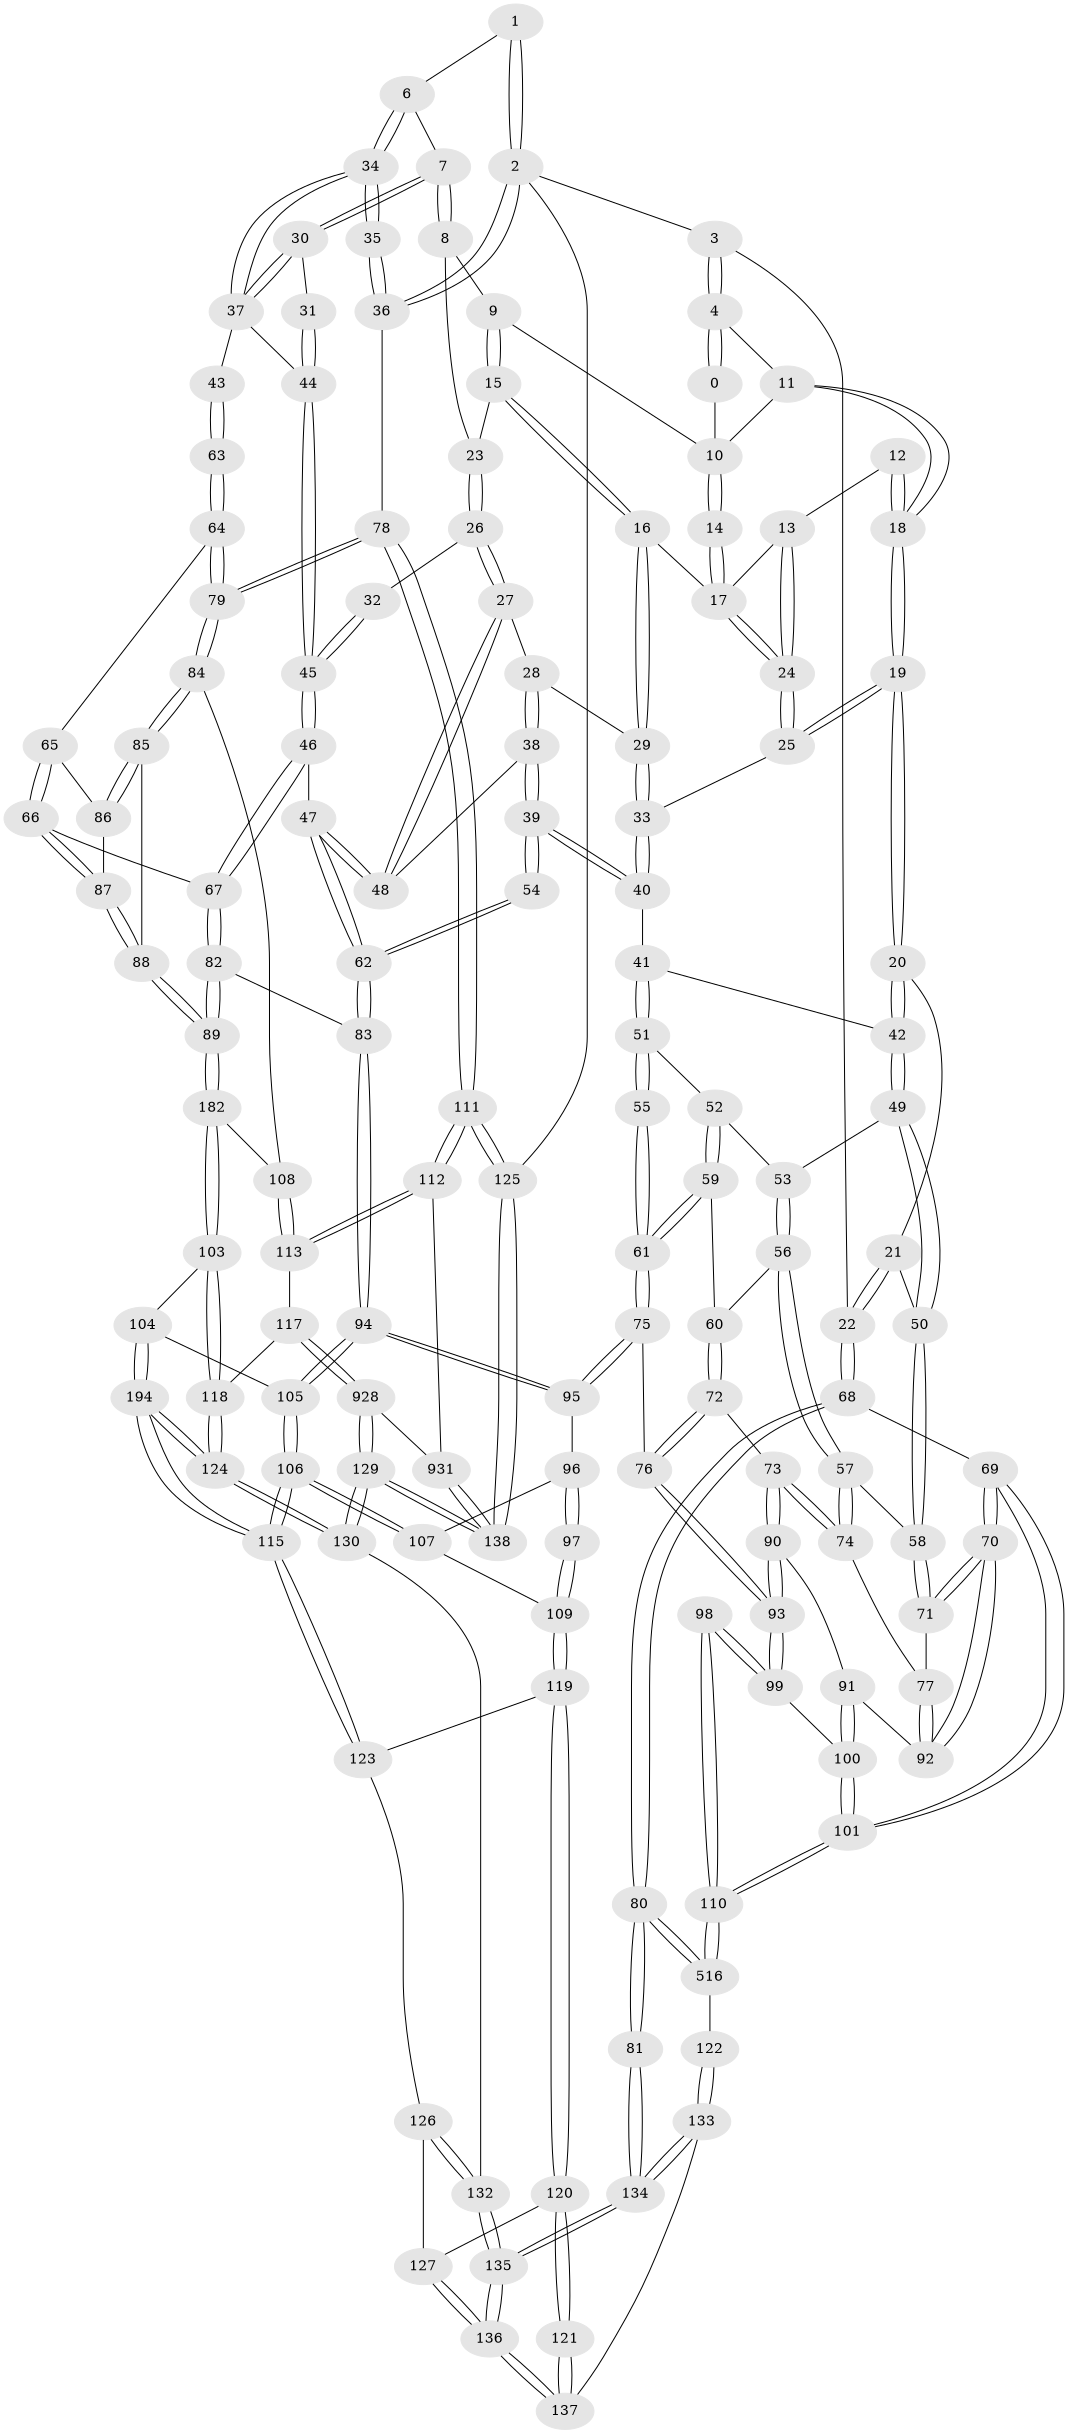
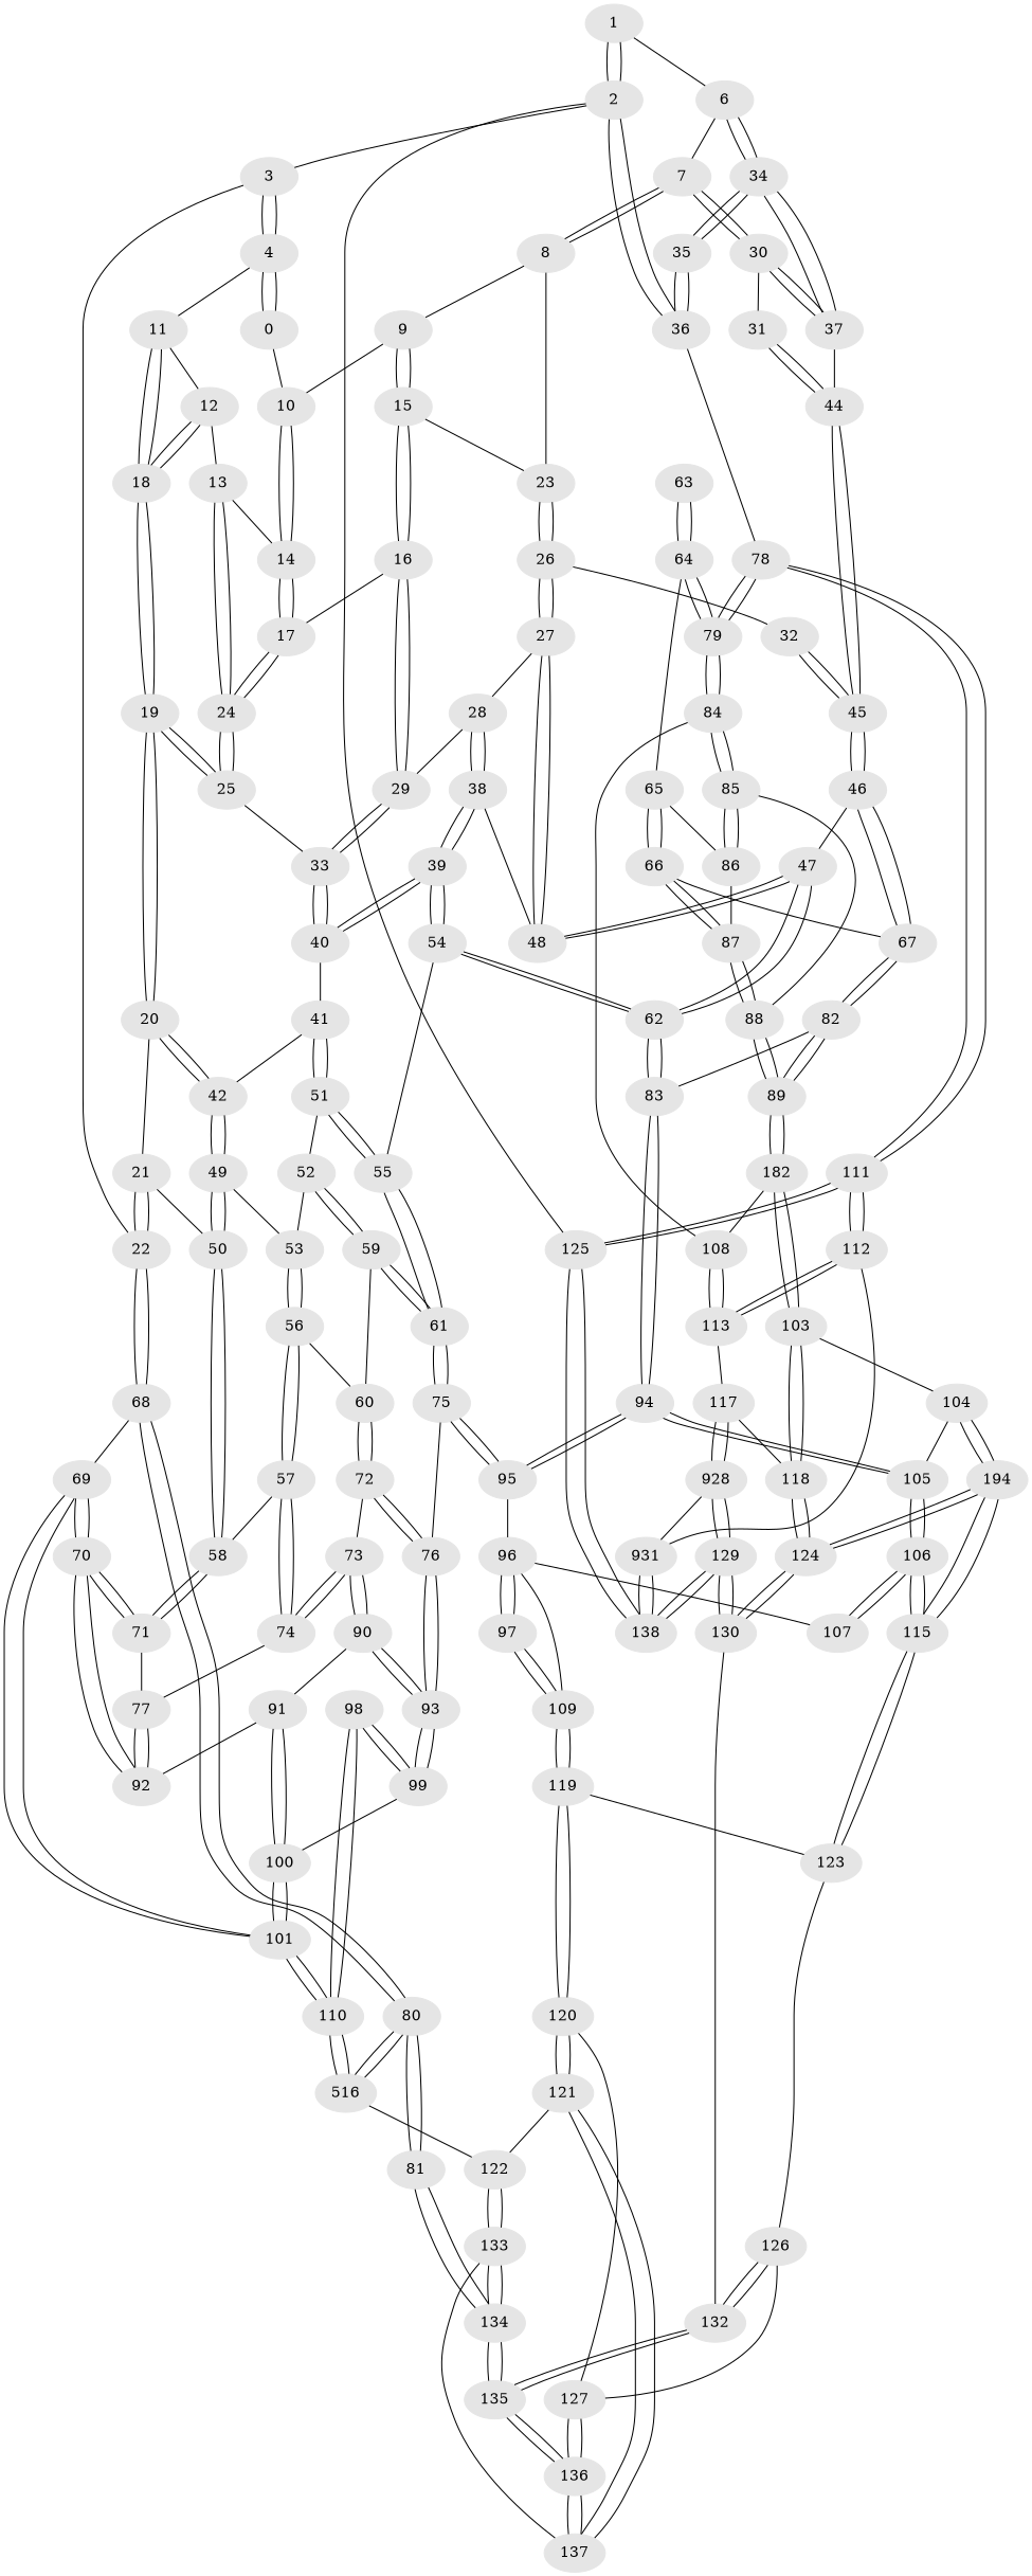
  graph {
    node [color=gray90 style=filled]
    1
    2
    6
    3
    36
    125
    7
    34
    4
    22
    78
    138
    n13 [label=0]
    11
    68
    81
    134
    10
    12
    18
    14
    8
    30
    37
    35
    9
    23
    31
    15
    26
    16
    17
    13
    19
    24
    25
    29
    33
    20
    21
    42
    50
    49
    58
    69
    80
    27
    32
    40
    28
    48
    45
    38
    39
    44
-   43
    46
    41
    63
    64
    79
    111
    54
    62
    55
    51
    52
    53
    47
    67
    82
    83
    56
    71
    59
    61
    60
    57
    75
    74
    72
    77
    73
    76
    95
    94
    65
    66
    86
    84
    87
    88
    89
    70
    101
    n96 [label=516]
    92
    110
    90
    93
    91
    96
    99
    112
    85
    108
    122
    135
    n109 [label=182]
    105
    113
    103
    100
    106
    97
    107
    109
    98
    119
    104
    118
    n122 [label=194]
    124
    115
    123
    117
    120
    n128 [label=931]
    n129 [label=928]
    130
    126
    133
    129
    121
    127
    137
    136
    132
    1 -- 2
    1 -- 2
    1 -- 6
    2 -- 3
    2 -- 36
    2 -- 36
    2 -- 125
    6 -- 7
    6 -- 34
    6 -- 34
    3 -- 4
    3 -- 4
    3 -- 22
    36 -- 78
    125 -- 138
    125 -- 138
    7 -- 8
    7 -- 8
    7 -- 30
    7 -- 30
    34 -- 37
    34 -- 37
    34 -- 35
    34 -- 35
    4 -- n13
    4 -- n13
    4 -- 11
    22 -- 68
    22 -- 68
    78 -- 79
    78 -- 79
    78 -- 111
    78 -- 111
    n13 -- 10
-   11 -- 10
+   11 -- 12
    11 -- 18
    11 -- 18
    68 -- 69
    68 -- 80
    68 -- 80
    81 -- 134
    81 -- 134
    134 -- 135
    134 -- 135
    10 -- 14
    10 -- 14
    12 -- 18
    12 -- 18
    12 -- 13
    18 -- 19
    18 -- 19
    14 -- 17
    14 -- 17
    8 -- 9
    8 -- 23
    30 -- 37
    30 -- 37
    30 -- 31
    37 -- 44
-   37 -- 43
    35 -- 36
    35 -- 36
    9 -- 10
    9 -- 15
    9 -- 15
    23 -- 26
    23 -- 26
    31 -- 44
    31 -- 44
    15 -- 23
    15 -- 16
    15 -- 16
    26 -- 27
    26 -- 27
    26 -- 32
    16 -- 17
    16 -- 29
    16 -- 29
    17 -- 24
    17 -- 24
-   13 -- 17
+   13 -- 14
    13 -- 24
    13 -- 24
    19 -- 25
    19 -- 25
    19 -- 20
    19 -- 20
    24 -- 25
    24 -- 25
    25 -- 33
    29 -- 33
    29 -- 33
    33 -- 40
    33 -- 40
    20 -- 21
    20 -- 42
    20 -- 42
    21 -- 22
    21 -- 22
    21 -- 50
    42 -- 49
    42 -- 49
    50 -- 58
    50 -- 58
    49 -- 50
    49 -- 50
    49 -- 53
    58 -- 71
    58 -- 71
    69 -- 70
    69 -- 70
    69 -- 101
    69 -- 101
    80 -- 81
    80 -- 81
    80 -- n96
    80 -- n96
    27 -- 28
    27 -- 48
    27 -- 48
    32 -- 45
    32 -- 45
    40 -- 41
    28 -- 29
    28 -- 38
    28 -- 38
    45 -- 46
    45 -- 46
    38 -- 48
    38 -- 39
    38 -- 39
    39 -- 40
    39 -- 40
    39 -- 54
    39 -- 54
    44 -- 45
    44 -- 45
-   43 -- 63
-   43 -- 63
    46 -- 47
    46 -- 67
    46 -- 67
    41 -- 42
    41 -- 51
    41 -- 51
    63 -- 64
    63 -- 64
    64 -- 79
    64 -- 79
    64 -- 65
    79 -- 84
    79 -- 84
    111 -- 125
    111 -- 125
    111 -- 112
    111 -- 112
    54 -- 62
    54 -- 62
+   54 -- 55
    62 -- 83
    62 -- 83
    55 -- 61
    55 -- 61
    51 -- 55
    51 -- 55
    51 -- 52
    52 -- 53
    52 -- 59
    52 -- 59
    53 -- 56
    53 -- 56
    47 -- 48
    47 -- 48
    47 -- 62
    47 -- 62
    67 -- 82
    67 -- 82
    82 -- 83
    82 -- 89
    82 -- 89
    83 -- 94
    83 -- 94
    56 -- 60
    56 -- 57
    56 -- 57
    71 -- 77
    59 -- 61
    59 -- 61
    59 -- 60
    61 -- 75
    61 -- 75
    60 -- 72
    60 -- 72
    57 -- 58
    57 -- 74
    57 -- 74
    75 -- 76
    75 -- 95
    75 -- 95
    74 -- 77
    72 -- 73
    72 -- 76
    72 -- 76
    77 -- 92
    77 -- 92
    73 -- 74
    73 -- 74
    73 -- 90
    73 -- 90
    76 -- 93
    76 -- 93
    95 -- 96
    94 -- 95
    94 -- 95
    94 -- 105
    94 -- 105
    65 -- 66
    65 -- 66
    65 -- 86
    66 -- 67
    66 -- 87
    66 -- 87
    86 -- 87
    84 -- 85
    84 -- 85
    84 -- 108
    87 -- 88
    87 -- 88
    88 -- 89
    88 -- 89
    89 -- n109
    89 -- n109
    70 -- 71
    70 -- 71
    70 -- 92
    70 -- 92
    101 -- 110
    101 -- 110
    n96 -- 122
    110 -- n96
    110 -- n96
    90 -- 93
    90 -- 93
    90 -- 91
    93 -- 99
    93 -- 99
    91 -- 92
    91 -- 100
    91 -- 100
    96 -- 97
    96 -- 97
    96 -- 107
    99 -- 100
    112 -- 113
    112 -- 113
    112 -- n128
    85 -- 86
    85 -- 86
    85 -- 88
    108 -- 113
    108 -- 113
    122 -- 133
    122 -- 133
    135 -- 136
    135 -- 136
    n109 -- 108
    n109 -- 103
    n109 -- 103
    105 -- 106
    105 -- 106
    113 -- 117
    103 -- 104
    103 -- 118
    103 -- 118
    100 -- 101
    100 -- 101
    106 -- 107
    106 -- 107
    106 -- 115
    106 -- 115
    97 -- 109
    97 -- 109
-   107 -- 109
+   96 -- 109
    109 -- 119
    109 -- 119
    98 -- 110
    98 -- 110
    98 -- 99
    98 -- 99
    119 -- 123
    119 -- 120
    119 -- 120
    104 -- 105
    104 -- n122
    104 -- n122
    118 -- 124
    118 -- 124
    n122 -- 124
    n122 -- 124
    n122 -- 115
    n122 -- 115
    124 -- 130
    124 -- 130
    115 -- 123
    115 -- 123
    123 -- 126
    117 -- 118
    117 -- n129
    117 -- n129
    120 -- 121
    120 -- 121
    120 -- 127
    n128 -- 138
    n128 -- 138
    n129 -- n128
    n129 -- 129
    n129 -- 129
    130 -- 132
    126 -- 127
    126 -- 132
    126 -- 132
    133 -- 134
    133 -- 134
    133 -- 137
    129 -- 138
    129 -- 138
    129 -- 130
    129 -- 130
+   121 -- 122
    121 -- 137
    121 -- 137
    127 -- 136
    127 -- 136
    136 -- 137
    136 -- 137
    132 -- 135
    132 -- 135
  }
